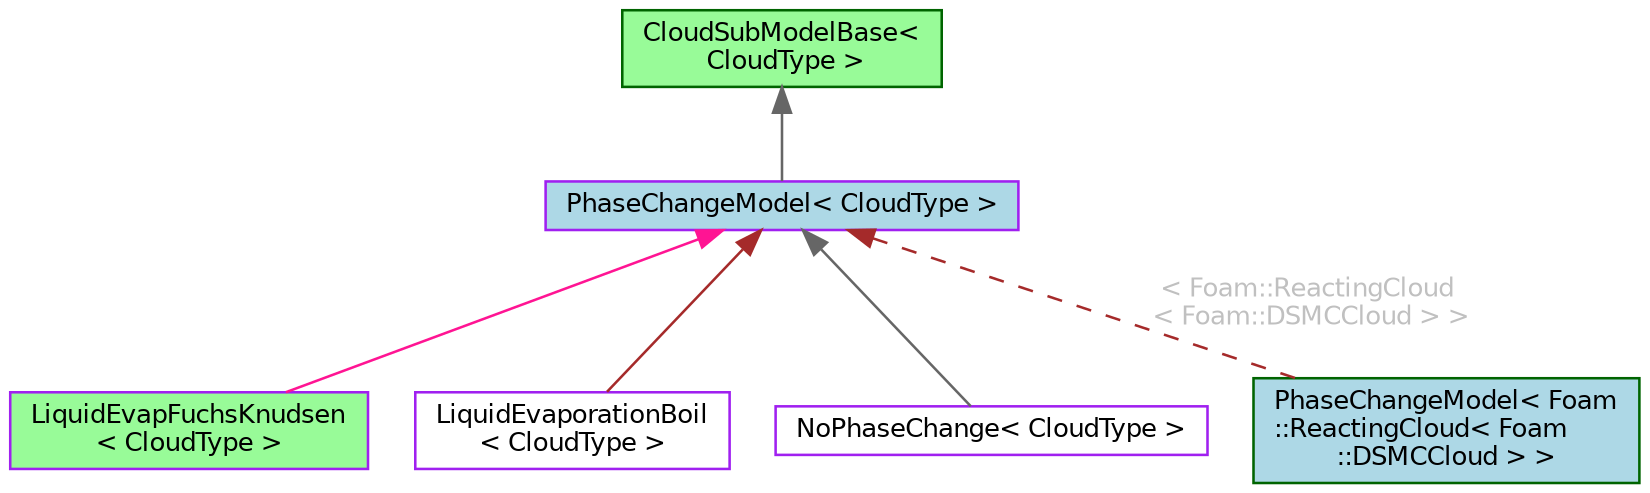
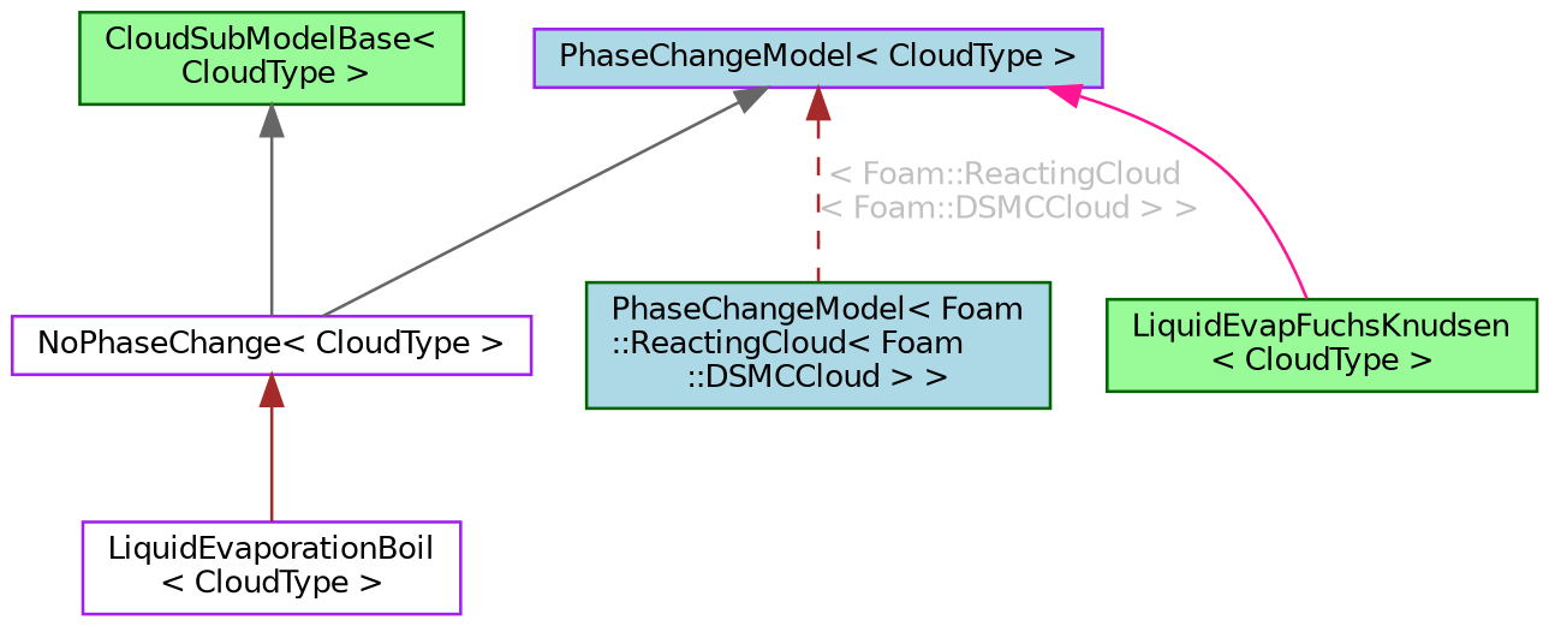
  digraph {
    rankdir=TB
    node [color=purple fillcolor=lightblue fontname=Helvetica fontsize=10 shape=box style=filled]
    edge [color=brown dir=back fontname=Helvetica fontsize=10 labelfontname=Helvetica labelfontsize=10 style=solid]
    n1 [fontcolor=black height=0.2 label="PhaseChangeModel\< CloudType \>" width=0.4]
-   n2 [fillcolor=palegreen height=0.2 label="LiquidEvapFuchsKnudsen\l\< CloudType \>" width=0.4]
+   n2 [color=darkgreen fillcolor=palegreen height=0.2 label="LiquidEvapFuchsKnudsen\l\< CloudType \>" width=0.4]
    n3 [fillcolor=white height=0.2 label="LiquidEvaporationBoil\l\< CloudType \>" width=0.4]
    n4 [fillcolor=white height=0.2 label="NoPhaseChange\< CloudType \>" width=0.4]
    n5 [color=darkgreen height=0.2 label="PhaseChangeModel\< Foam\l::ReactingCloud\< Foam\l::DSMCCloud \> \>" width=0.4]
    n6 [color=darkgreen fillcolor=palegreen height=0.2 label="CloudSubModelBase\<\l CloudType \>" width=0.4]
    n1 -> n2 [color=deeppink]
-   n1 -> n3
+   n4 -> n3
    n1 -> n4 [color=gray40]
    n1 -> n5 [fontcolor=grey label=" \< Foam::ReactingCloud\l\< Foam::DSMCCloud \> \>" style=dashed]
-   n6 -> n1 [color=gray40]
+   n6 -> n4 [color=gray40]
  }
